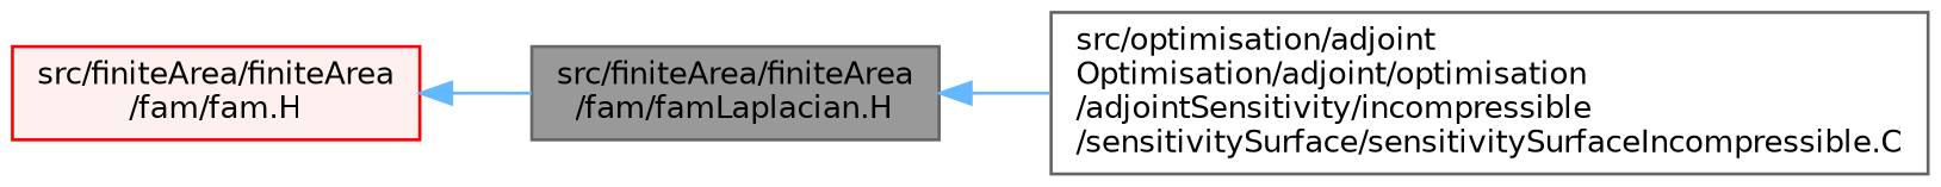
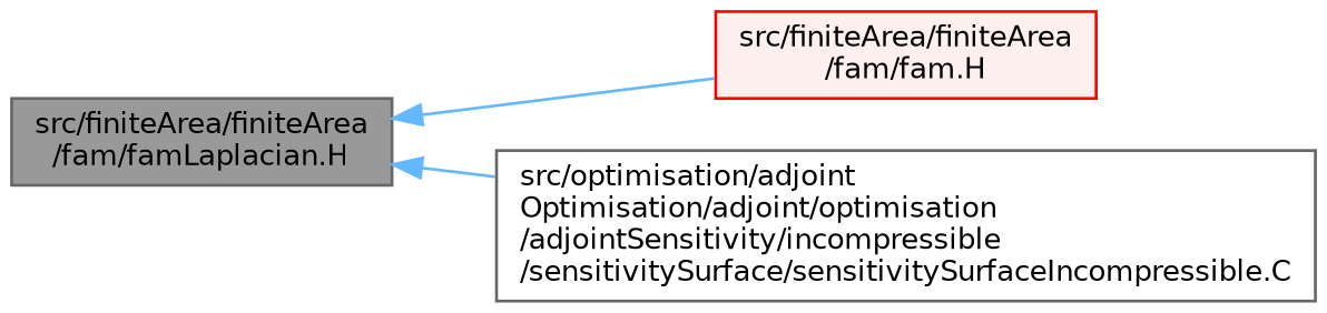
  digraph {
    rankdir=LR
    node [fontname=Helvetica fontsize=10 shape=box style=filled]
    edge [color=steelblue1 dir=back fontname=Helvetica fontsize=10 labelfontname=Helvetica labelfontsize=10 style=solid]
    n1 [color=gray40 fillcolor=grey60 fontcolor=black height=0.2 label="src/finiteArea/finiteArea\l/fam/famLaplacian.H" width=0.4]
    n2 [color=red fillcolor="#FFF0F0" height=0.2 label="src/finiteArea/finiteArea\l/fam/fam.H" width=0.4]
    n3 [color=grey40 fillcolor=white height=0.2 label="src/optimisation/adjoint\lOptimisation/adjoint/optimisation\l/adjointSensitivity/incompressible\l/sensitivitySurface/sensitivitySurfaceIncompressible.C" width=0.4]
-   n2 -> n1
+   n1 -> n2
    n1 -> n3
  }
